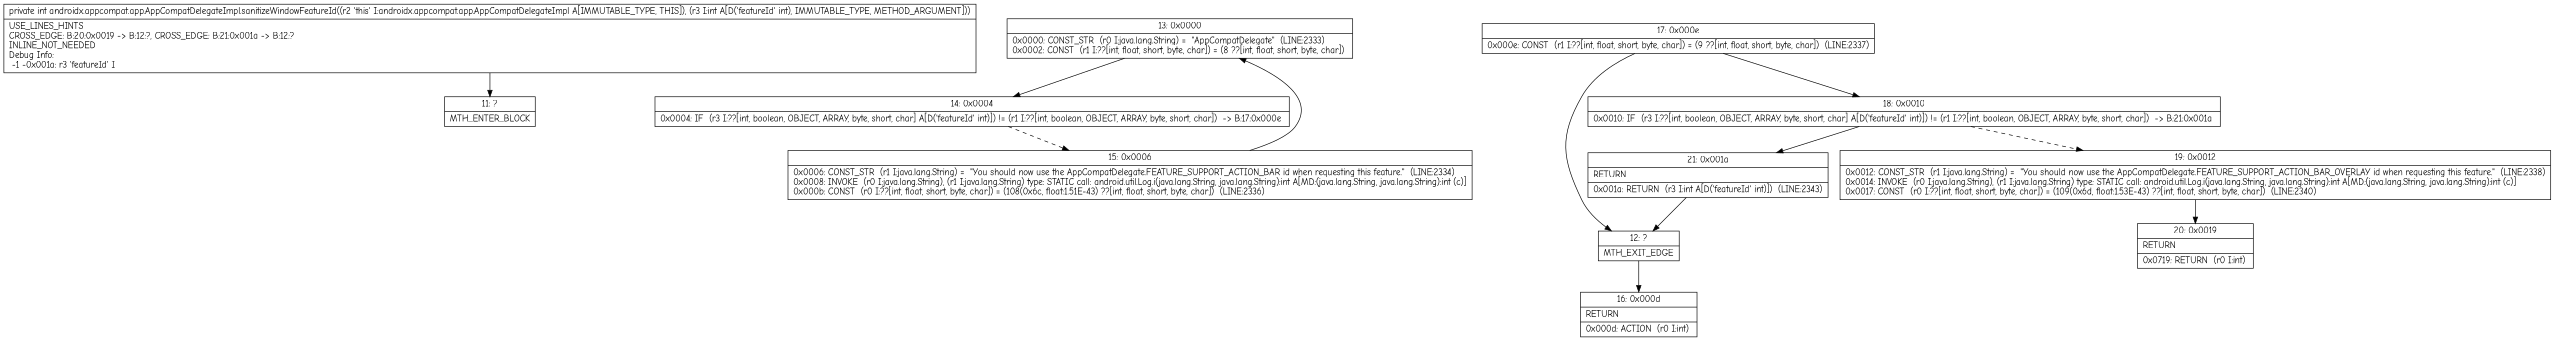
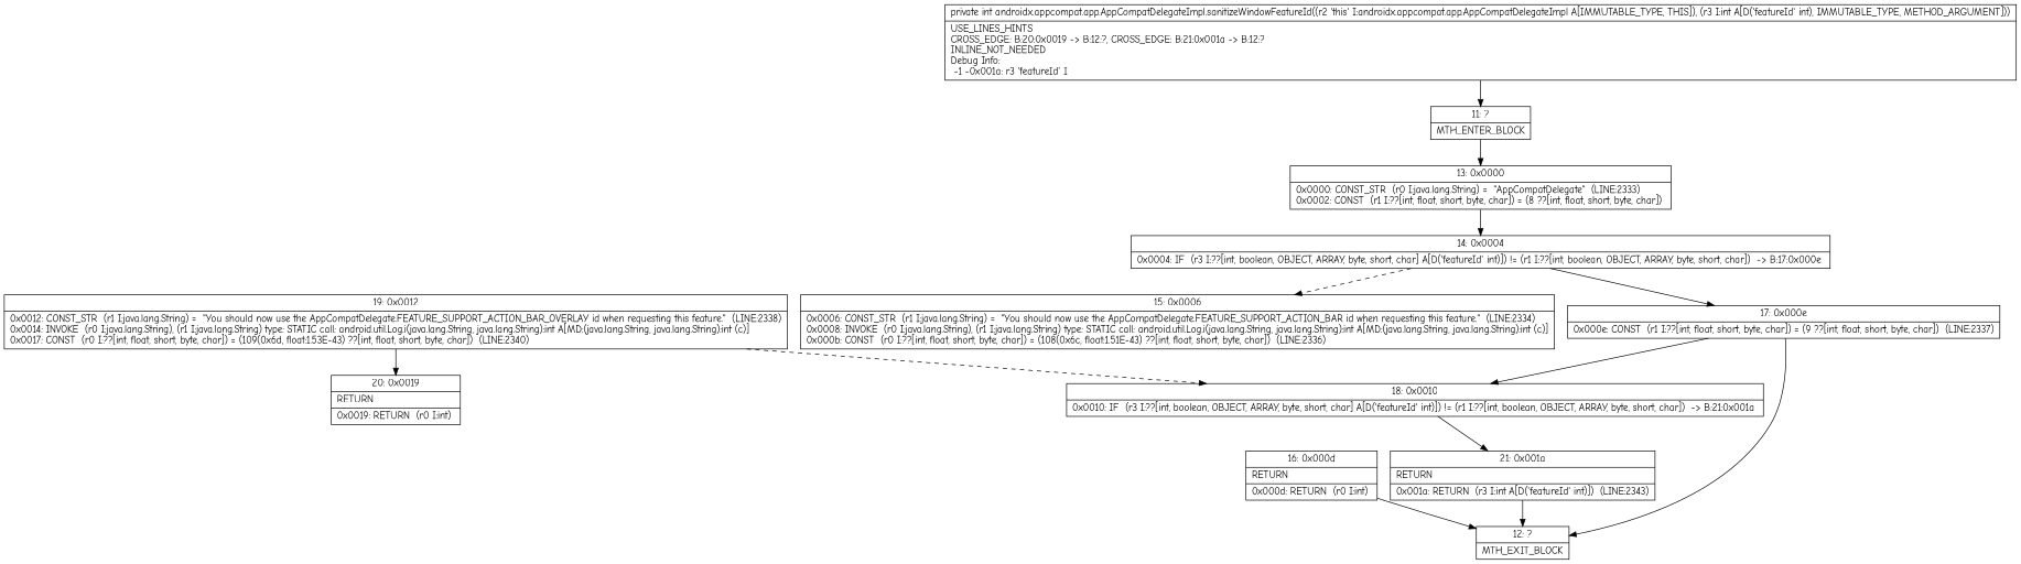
  digraph {
    fontname="Comic Neue"
    node [fontname="Comic Neue" shape=record]
    edge [fontname="Comic Neue"]
    n1 [label="{11\:\ ?|MTH_ENTER_BLOCK\l}"]
    n2 [label="{13\:\ 0x0000|0x0000: CONST_STR  (r0 I:java.lang.String) =  \"AppCompatDelegate\"  (LINE:2333)\l0x0002: CONST  (r1 I:??[int, float, short, byte, char]) = (8 ??[int, float, short, byte, char]) \l}"]
    n3 [label="{14\:\ 0x0004|0x0004: IF  (r3 I:??[int, boolean, OBJECT, ARRAY, byte, short, char] A[D('featureId' int)]) != (r1 I:??[int, boolean, OBJECT, ARRAY, byte, short, char])  \-\> B:17:0x000e \l}"]
    n4 [label="{15\:\ 0x0006|0x0006: CONST_STR  (r1 I:java.lang.String) =  \"You should now use the AppCompatDelegate.FEATURE_SUPPORT_ACTION_BAR id when requesting this feature.\"  (LINE:2334)\l0x0008: INVOKE  (r0 I:java.lang.String), (r1 I:java.lang.String) type: STATIC call: android.util.Log.i(java.lang.String, java.lang.String):int A[MD:(java.lang.String, java.lang.String):int (c)]\l0x000b: CONST  (r0 I:??[int, float, short, byte, char]) = (108(0x6c, float:1.51E\-43) ??[int, float, short, byte, char])  (LINE:2336)\l}"]
    n5 [label="{17\:\ 0x000e|0x000e: CONST  (r1 I:??[int, float, short, byte, char]) = (9 ??[int, float, short, byte, char])  (LINE:2337)\l}"]
-   n6 [label="{12\:\ ?|MTH_EXIT_EDGE\l}"]
+   n6 [label="{12\:\ ?|MTH_EXIT_BLOCK\l}"]
    n7 [label="{18\:\ 0x0010|0x0010: IF  (r3 I:??[int, boolean, OBJECT, ARRAY, byte, short, char] A[D('featureId' int)]) != (r1 I:??[int, boolean, OBJECT, ARRAY, byte, short, char])  \-\> B:21:0x001a \l}"]
-   n8 [label="{16\:\ 0x000d|RETURN\l|0x000d: ACTION  (r0 I:int) \l}"]
+   n8 [label="{16\:\ 0x000d|RETURN\l|0x000d: RETURN  (r0 I:int) \l}"]
    n9 [label="{19\:\ 0x0012|0x0012: CONST_STR  (r1 I:java.lang.String) =  \"You should now use the AppCompatDelegate.FEATURE_SUPPORT_ACTION_BAR_OVERLAY id when requesting this feature.\"  (LINE:2338)\l0x0014: INVOKE  (r0 I:java.lang.String), (r1 I:java.lang.String) type: STATIC call: android.util.Log.i(java.lang.String, java.lang.String):int A[MD:(java.lang.String, java.lang.String):int (c)]\l0x0017: CONST  (r0 I:??[int, float, short, byte, char]) = (109(0x6d, float:1.53E\-43) ??[int, float, short, byte, char])  (LINE:2340)\l}"]
    n10 [label="{21\:\ 0x001a|RETURN\l|0x001a: RETURN  (r3 I:int A[D('featureId' int)])  (LINE:2343)\l}"]
-   n11 [label="{20\:\ 0x0019|RETURN\l|0x0719: RETURN  (r0 I:int) \l}"]
+   n11 [label="{20\:\ 0x0019|RETURN\l|0x0019: RETURN  (r0 I:int) \l}"]
    n12 [label="{private int androidx.appcompat.app.AppCompatDelegateImpl.sanitizeWindowFeatureId((r2 'this' I:androidx.appcompat.app.AppCompatDelegateImpl A[IMMUTABLE_TYPE, THIS]), (r3 I:int A[D('featureId' int), IMMUTABLE_TYPE, METHOD_ARGUMENT]))  | USE_LINES_HINTS\lCROSS_EDGE: B:20:0x0019 \-\> B:12:?, CROSS_EDGE: B:21:0x001a \-\> B:12:?\lINLINE_NOT_NEEDED\lDebug Info:\l  \-1 \-0x001a: r3 'featureId' I\l}"]
-   n4 -> n2
+   n1 -> n2
    n2 -> n3
    n3 -> n4 [style=dashed]
+   n3 -> n5
    n5 -> n6
    n5 -> n7
-   n7 -> n9 [style=dashed]
+   n9 -> n7 [style=dashed]
    n7 -> n10
-   n6 -> n8
+   n8 -> n6
    n9 -> n11
    n10 -> n6
    n12 -> n1
  }
